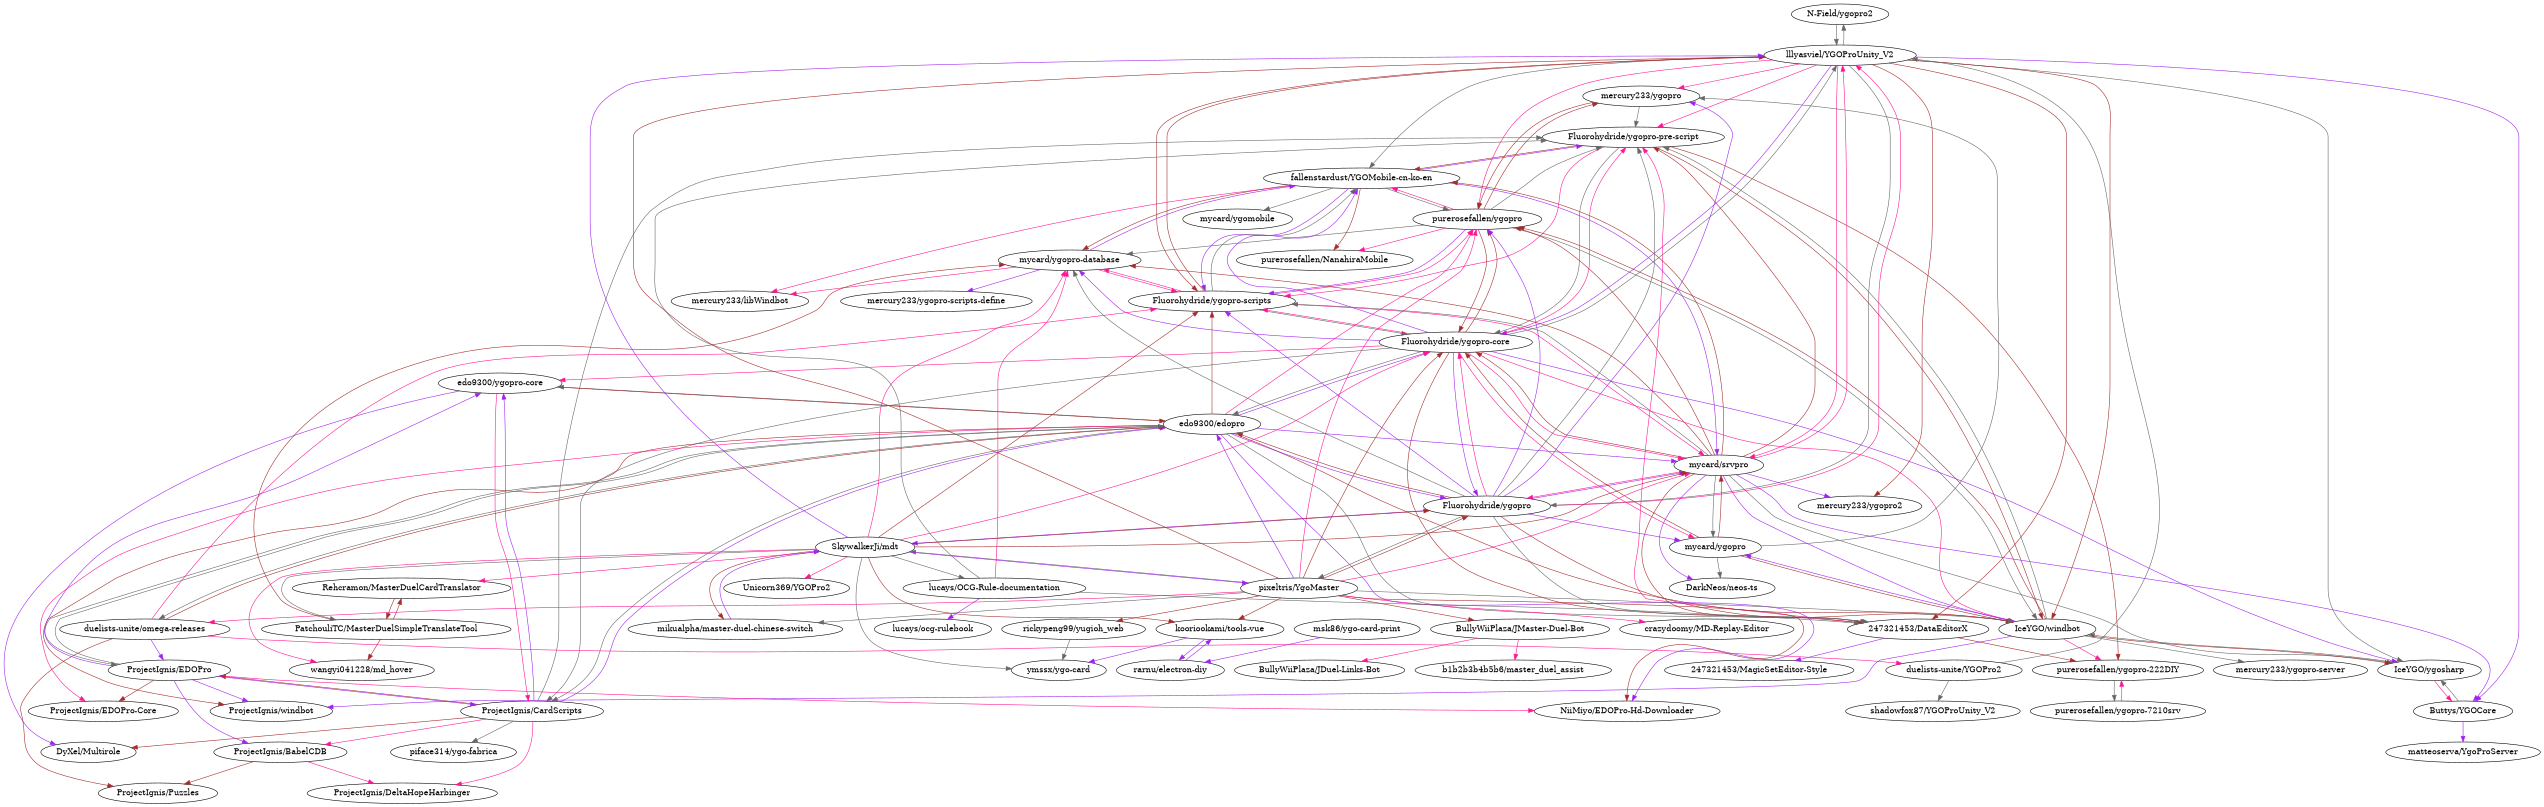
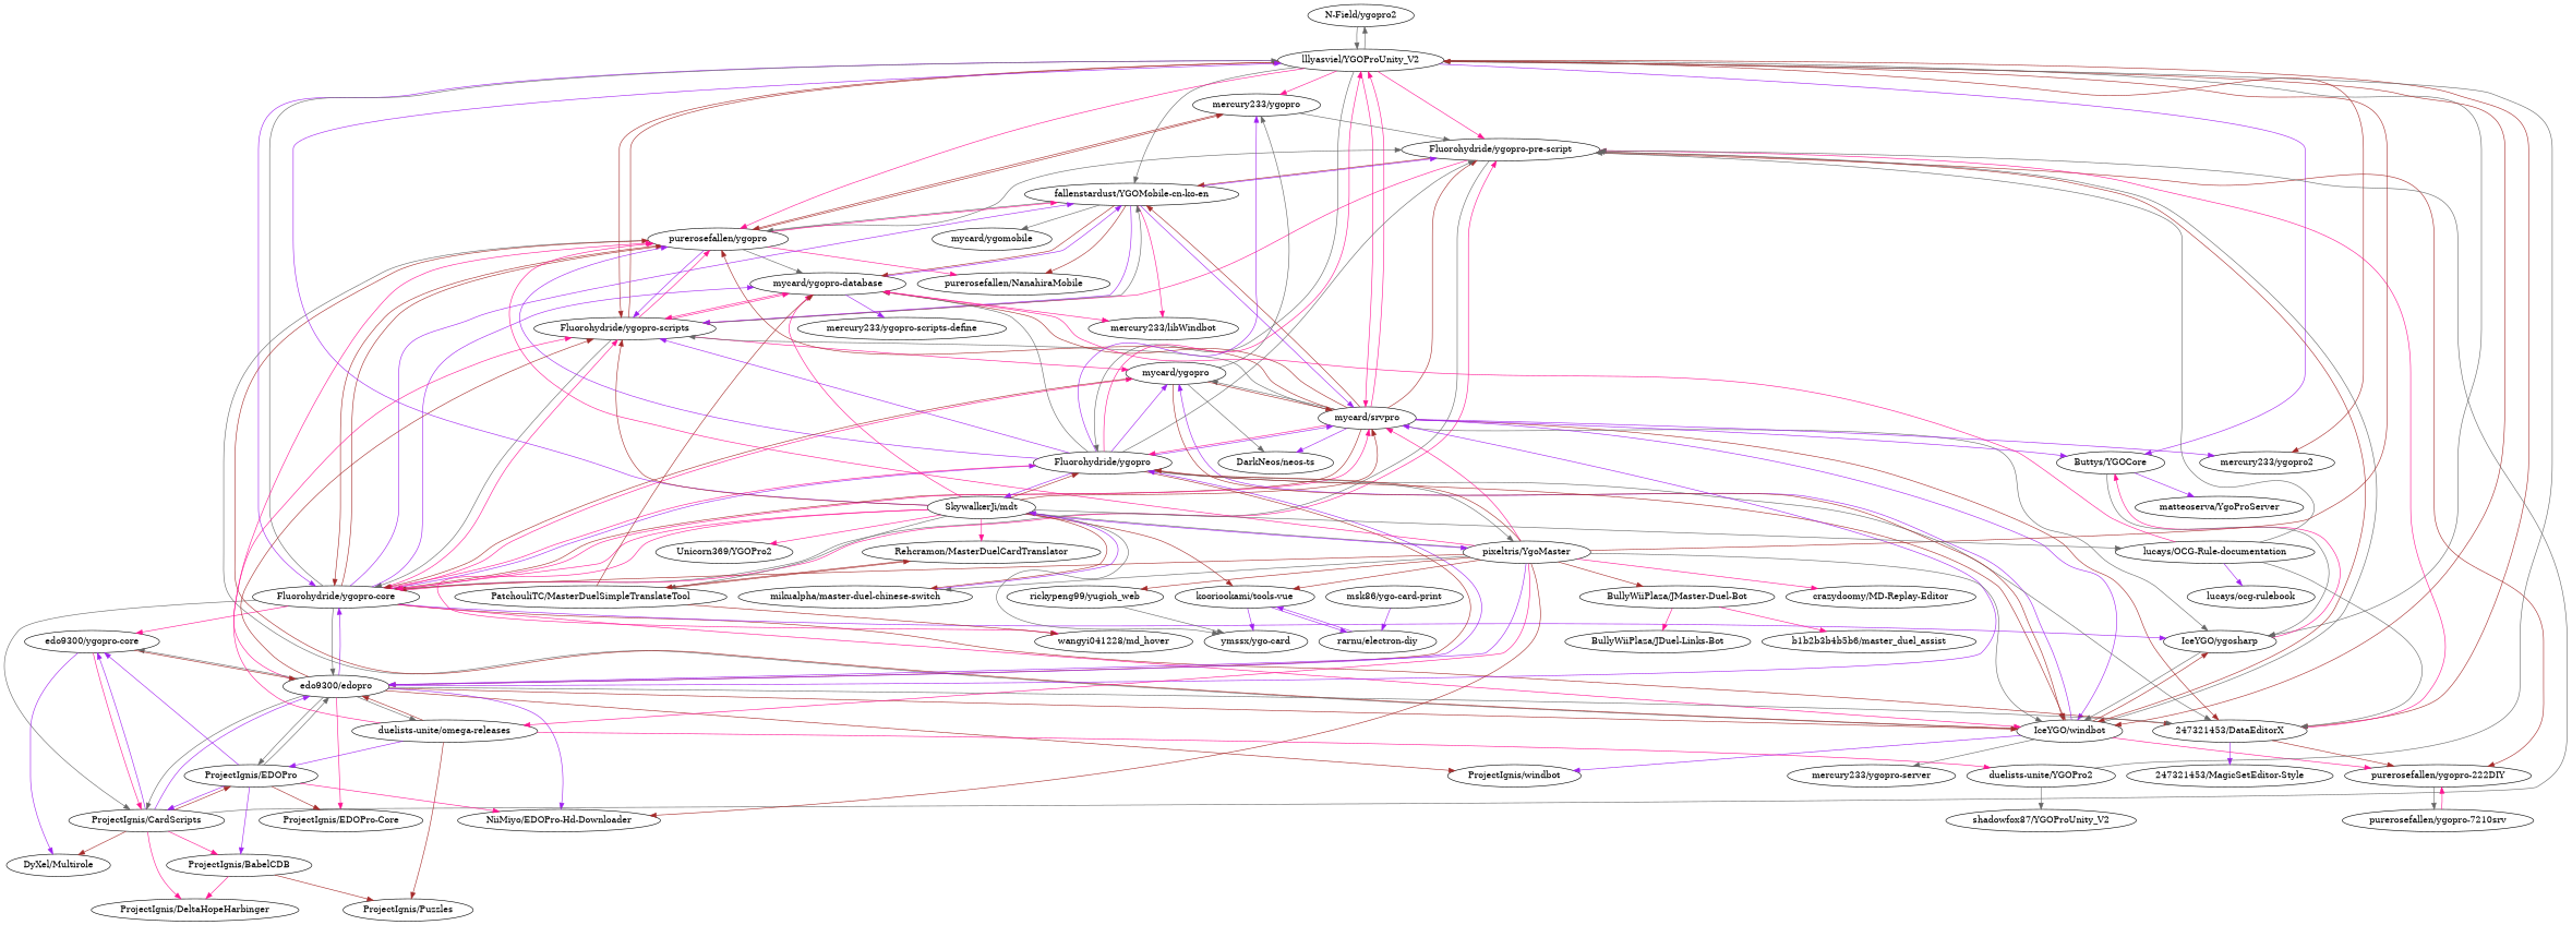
  digraph {
    fontname="DejaVu Serif"
    node [fontname="DejaVu Serif"]
    edge [color=brown fontname="DejaVu Serif"]
    "N-Field/ygopro2" [l="4.051,46.454"]
    "lllyasviel/YGOProUnity_V2" [l="4.065,46.421"]
    "Fluorohydride/ygopro-pre-script" [l="4.021,46.415"]
    "247321453/DataEditorX" [l="4.026,46.405"]
    "fallenstardust/YGOMobile-cn-ko-en" [l="4.043,46.407"]
    "purerosefallen/ygopro" [l="4.048,46.417"]
    "Fluorohydride/ygopro-scripts" [l="4.048,46.426"]
    "mycard/srvpro" [l="4.058,46.411"]
    "Fluorohydride/ygopro-core" [l="4.034,46.426"]
    "IceYGO/ygosharp" [l="4.06,46.399"]
    "IceYGO/windbot" [l="4.034,46.414"]
    "Fluorohydride/ygopro" [l="4.061,46.436"]
    "mercury233/ygopro2" [l="4.092,46.403"]
    "Buttys/YGOCore" [l="4.084,46.391"]
    "mercury233/ygopro" [l="4.081,46.413"]
    "purerosefallen/ygopro-222DIY" [l="4.003,46.405"]
    "247321453/MagicSetEditor-Style" [l="4.001,46.383"]
    "duelists-unite/YGOPro2" [l="3.996,46.422"]
    "shadowfox87/YGOProUnity_V2" [l="3.966,46.414"]
    "mycard/ygopro-database" [l="4.074,46.407"]
    "mercury233/libWindbot" [l="4.053,46.387"]
    "purerosefallen/NanahiraMobile" [l="4.028,46.392"]
    "mycard/ygomobile" [l="4.021,46.377"]
    "mycard/ygopro" [l="4.044,46.398"]
    "DarkNeos/neos-ts" [l="4.045,46.374"]
    "edo9300/edopro" [l="4.02,46.441"]
    "ProjectIgnis/CardScripts" [l="3.982,46.44"]
    "edo9300/ygopro-core" [l="3.999,46.444"]
    "ProjectIgnis/windbot" [l="4,46.433"]
    "mercury233/ygopro-server" [l="4.001,46.395"]
    "pixeltris/YgoMaster" [l="4.078,46.454"]
    "SkywalkerJi/mdt" [l="4.104,46.429"]
    "matteoserva/YgoProServer" [l="4.101,46.372"]
    "lucays/OCG-Rule-documentation" [l="4.068,46.388"]
    "lucays/ocg-rulebook" [l="4.075,46.367"]
    "mercury233/ygopro-scripts-define" [l="4.101,46.39"]
    "purerosefallen/ygopro-7210srv" [l="3.982,46.398"]
    "NiiMiyo/EDOPro-Hd-Downloader" [l="4.031,46.469"]
    "duelists-unite/omega-releases" [l="4.023,46.455"]
    "ProjectIgnis/EDOPro" [l="3.996,46.457"]
    "ProjectIgnis/EDOPro-Core" [l="4.004,46.469"]
    "DyXel/Multirole" [l="3.98,46.452"]
    "ProjectIgnis/BabelCDB" [l="3.963,46.458"]
    "ProjectIgnis/DeltaHopeHarbinger" [l="3.958,46.445"]
-   "piface314/ygo-fabrica" [l="3.945,46.434"]
    "rickypeng99/yugioh_web" [l="4.111,46.48"]
    "kooriookami/tools-vue" [l="4.14,46.458"]
    "BullyWiiPlaza/JMaster-Duel-Bot" [l="4.088,46.505"]
    "mikualpha/master-duel-chinese-switch" [l="4.121,46.446"]
    "crazydoomy/MD-Replay-Editor" [l="4.079,46.478"]
    "ymssx/ygo-card" [l="4.123,46.464"]
    "PatchouliTC/MasterDuelSimpleTranslateTool" [l="4.122,46.409"]
    "Rehcramon/MasterDuelCardTranslator" [l="4.143,46.417"]
    "wangyi041228/md_hover" [l="4.14,46.405"]
    "Unicorn369/YGOPro2" [l="4.142,46.431"]
    "rarnu/electron-diy" [l="4.167,46.465"]
    "ProjectIgnis/Puzzles" [l="3.949,46.451"]
    "BullyWiiPlaza/JDuel-Links-Bot" [l="4.082,46.528"]
    "b1b2b3b4b5b6/master_duel_assist" [l="4.106,46.522"]
    "msk86/ygo-card-print" [l="4.194,46.474"]
    "N-Field/ygopro2" -> "lllyasviel/YGOProUnity_V2" [color=gray40]
    "lllyasviel/YGOProUnity_V2" -> "N-Field/ygopro2" [color=gray40]
    "lllyasviel/YGOProUnity_V2" -> "Fluorohydride/ygopro-pre-script" [color=deeppink]
    "lllyasviel/YGOProUnity_V2" -> "247321453/DataEditorX"
    "lllyasviel/YGOProUnity_V2" -> "fallenstardust/YGOMobile-cn-ko-en" [color=gray40]
    "lllyasviel/YGOProUnity_V2" -> "purerosefallen/ygopro" [color=deeppink]
    "lllyasviel/YGOProUnity_V2" -> "Fluorohydride/ygopro-scripts"
    "lllyasviel/YGOProUnity_V2" -> "mycard/srvpro" [color=deeppink]
    "lllyasviel/YGOProUnity_V2" -> "Fluorohydride/ygopro-core" [color=purple]
    "lllyasviel/YGOProUnity_V2" -> "IceYGO/ygosharp" [color=gray40]
    "lllyasviel/YGOProUnity_V2" -> "IceYGO/windbot"
    "lllyasviel/YGOProUnity_V2" -> "Fluorohydride/ygopro" [color=gray40]
    "lllyasviel/YGOProUnity_V2" -> "mercury233/ygopro2"
    "lllyasviel/YGOProUnity_V2" -> "Buttys/YGOCore" [color=purple]
    "lllyasviel/YGOProUnity_V2" -> "mercury233/ygopro" [color=deeppink]
    "Fluorohydride/ygopro-pre-script" -> "fallenstardust/YGOMobile-cn-ko-en"
    "Fluorohydride/ygopro-pre-script" -> "Fluorohydride/ygopro-scripts" [color=deeppink]
    "Fluorohydride/ygopro-pre-script" -> "Fluorohydride/ygopro-core" [color=gray40]
    "Fluorohydride/ygopro-pre-script" -> "IceYGO/windbot"
    "Fluorohydride/ygopro-pre-script" -> "purerosefallen/ygopro-222DIY"
    "247321453/DataEditorX" -> "Fluorohydride/ygopro-pre-script" [color=deeppink]
    "247321453/DataEditorX" -> "purerosefallen/ygopro-222DIY"
    "247321453/DataEditorX" -> "247321453/MagicSetEditor-Style" [color=purple]
    "fallenstardust/YGOMobile-cn-ko-en" -> "Fluorohydride/ygopro-pre-script" [color=purple]
    "fallenstardust/YGOMobile-cn-ko-en" -> "purerosefallen/ygopro" [color=gray40]
    "fallenstardust/YGOMobile-cn-ko-en" -> "Fluorohydride/ygopro-scripts" [color=purple]
    "fallenstardust/YGOMobile-cn-ko-en" -> "mycard/srvpro" [color=purple]
    "fallenstardust/YGOMobile-cn-ko-en" -> "mycard/ygopro-database"
    "fallenstardust/YGOMobile-cn-ko-en" -> "mercury233/libWindbot" [color=deeppink]
    "fallenstardust/YGOMobile-cn-ko-en" -> "purerosefallen/NanahiraMobile"
    "fallenstardust/YGOMobile-cn-ko-en" -> "mycard/ygomobile" [color=gray40]
    "purerosefallen/ygopro" -> "Fluorohydride/ygopro-pre-script" [color=gray40]
    "purerosefallen/ygopro" -> "fallenstardust/YGOMobile-cn-ko-en" [color=deeppink]
    "purerosefallen/ygopro" -> "Fluorohydride/ygopro-scripts" [color=purple]
    "purerosefallen/ygopro" -> "Fluorohydride/ygopro-core"
    "purerosefallen/ygopro" -> "IceYGO/windbot" [color=gray40]
    "purerosefallen/ygopro" -> "mercury233/ygopro"
    "purerosefallen/ygopro" -> "mycard/ygopro-database" [color=gray40]
    "purerosefallen/ygopro" -> "purerosefallen/NanahiraMobile" [color=deeppink]
    "Fluorohydride/ygopro-scripts" -> "lllyasviel/YGOProUnity_V2"
    "Fluorohydride/ygopro-scripts" -> "fallenstardust/YGOMobile-cn-ko-en" [color=gray40]
    "Fluorohydride/ygopro-scripts" -> "purerosefallen/ygopro" [color=deeppink]
-   "Fluorohydride/ygopro-scripts" -> "mycard/srvpro" [color=deeppink]
+   "Fluorohydride/ygopro-scripts" -> "mycard/ygopro" [color=deeppink]
    "Fluorohydride/ygopro-scripts" -> "Fluorohydride/ygopro-core" [color=gray40]
    "Fluorohydride/ygopro-scripts" -> "mycard/ygopro-database" [color=deeppink]
    "mycard/srvpro" -> "lllyasviel/YGOProUnity_V2" [color=deeppink]
    "mycard/srvpro" -> "Fluorohydride/ygopro-pre-script"
    "mycard/srvpro" -> "247321453/DataEditorX"
    "mycard/srvpro" -> "fallenstardust/YGOMobile-cn-ko-en"
    "mycard/srvpro" -> "purerosefallen/ygopro"
    "mycard/srvpro" -> "Fluorohydride/ygopro-scripts" [color=gray40]
    "mycard/srvpro" -> "Fluorohydride/ygopro-core"
    "mycard/srvpro" -> "IceYGO/ygosharp" [color=gray40]
    "mycard/srvpro" -> "IceYGO/windbot" [color=purple]
    "mycard/srvpro" -> "Fluorohydride/ygopro" [color=deeppink]
    "mycard/srvpro" -> "mercury233/ygopro2" [color=purple]
    "mycard/srvpro" -> "Buttys/YGOCore" [color=purple]
    "mycard/srvpro" -> "mycard/ygopro-database"
    "mycard/srvpro" -> "mycard/ygopro" [color=gray40]
    "mycard/srvpro" -> "DarkNeos/neos-ts" [color=purple]
    "Fluorohydride/ygopro-core" -> "lllyasviel/YGOProUnity_V2" [color=gray40]
    "Fluorohydride/ygopro-core" -> "Fluorohydride/ygopro-pre-script" [color=deeppink]
    "Fluorohydride/ygopro-core" -> "247321453/DataEditorX"
    "Fluorohydride/ygopro-core" -> "fallenstardust/YGOMobile-cn-ko-en" [color=purple]
    "Fluorohydride/ygopro-core" -> "purerosefallen/ygopro"
    "Fluorohydride/ygopro-core" -> "Fluorohydride/ygopro-scripts" [color=deeppink]
    "Fluorohydride/ygopro-core" -> "mycard/srvpro" [color=deeppink]
    "Fluorohydride/ygopro-core" -> "IceYGO/ygosharp" [color=purple]
    "Fluorohydride/ygopro-core" -> "IceYGO/windbot" [color=deeppink]
    "Fluorohydride/ygopro-core" -> "Fluorohydride/ygopro" [color=purple]
    "Fluorohydride/ygopro-core" -> "mycard/ygopro-database" [color=purple]
    "Fluorohydride/ygopro-core" -> "mycard/ygopro" [color=deeppink]
    "Fluorohydride/ygopro-core" -> "edo9300/edopro" [color=gray40]
    "Fluorohydride/ygopro-core" -> "ProjectIgnis/CardScripts" [color=gray40]
    "Fluorohydride/ygopro-core" -> "edo9300/ygopro-core" [color=deeppink]
    "IceYGO/ygosharp" -> "IceYGO/windbot" [color=gray40]
    "IceYGO/ygosharp" -> "Buttys/YGOCore" [color=deeppink]
    "IceYGO/windbot" -> "Fluorohydride/ygopro-pre-script" [color=gray40]
    "IceYGO/windbot" -> "purerosefallen/ygopro"
    "IceYGO/windbot" -> "IceYGO/ygosharp"
    "IceYGO/windbot" -> "purerosefallen/ygopro-222DIY" [color=deeppink]
    "IceYGO/windbot" -> "mycard/ygopro" [color=purple]
    "IceYGO/windbot" -> "ProjectIgnis/windbot" [color=purple]
    "IceYGO/windbot" -> "mercury233/ygopro-server" [color=gray40]
    "Fluorohydride/ygopro" -> "lllyasviel/YGOProUnity_V2" [color=deeppink]
    "Fluorohydride/ygopro" -> "Fluorohydride/ygopro-pre-script" [color=gray40]
    "Fluorohydride/ygopro" -> "247321453/DataEditorX" [color=gray40]
    "Fluorohydride/ygopro" -> "purerosefallen/ygopro" [color=purple]
    "Fluorohydride/ygopro" -> "Fluorohydride/ygopro-scripts" [color=purple]
    "Fluorohydride/ygopro" -> "mycard/srvpro" [color=purple]
    "Fluorohydride/ygopro" -> "Fluorohydride/ygopro-core" [color=deeppink]
    "Fluorohydride/ygopro" -> "IceYGO/windbot"
    "Fluorohydride/ygopro" -> "mercury233/ygopro" [color=purple]
    "Fluorohydride/ygopro" -> "mycard/ygopro-database" [color=gray40]
    "Fluorohydride/ygopro" -> "mycard/ygopro" [color=purple]
    "Fluorohydride/ygopro" -> "edo9300/edopro"
    "Fluorohydride/ygopro" -> "pixeltris/YgoMaster" [color=gray40]
    "Fluorohydride/ygopro" -> "SkywalkerJi/mdt" [color=purple]
    "Buttys/YGOCore" -> "IceYGO/ygosharp" [color=gray40]
    "Buttys/YGOCore" -> "matteoserva/YgoProServer" [color=purple]
    "mercury233/ygopro" -> "Fluorohydride/ygopro-pre-script" [color=gray40]
    "mercury233/ygopro" -> "purerosefallen/ygopro"
    "purerosefallen/ygopro-222DIY" -> "purerosefallen/ygopro-7210srv" [color=gray40]
    "duelists-unite/YGOPro2" -> "lllyasviel/YGOProUnity_V2" [color=gray40]
    "duelists-unite/YGOPro2" -> "shadowfox87/YGOProUnity_V2" [color=gray40]
    "mycard/ygopro-database" -> "fallenstardust/YGOMobile-cn-ko-en" [color=purple]
    "mycard/ygopro-database" -> "Fluorohydride/ygopro-scripts" [color=deeppink]
    "mycard/ygopro-database" -> "mercury233/libWindbot" [color=deeppink]
    "mycard/ygopro-database" -> "mercury233/ygopro-scripts-define" [color=purple]
    "mycard/ygopro" -> "mycard/srvpro"
    "mycard/ygopro" -> "Fluorohydride/ygopro-core"
    "mycard/ygopro" -> "IceYGO/windbot"
    "mycard/ygopro" -> "mercury233/ygopro" [color=gray40]
    "mycard/ygopro" -> "DarkNeos/neos-ts" [color=gray40]
    "edo9300/edopro" -> "247321453/DataEditorX" [color=gray40]
    "edo9300/edopro" -> "purerosefallen/ygopro" [color=deeppink]
    "edo9300/edopro" -> "Fluorohydride/ygopro-scripts"
    "edo9300/edopro" -> "mycard/srvpro" [color=purple]
    "edo9300/edopro" -> "Fluorohydride/ygopro-core" [color=purple]
    "edo9300/edopro" -> "IceYGO/windbot"
    "edo9300/edopro" -> "Fluorohydride/ygopro" [color=purple]
    "edo9300/edopro" -> "ProjectIgnis/CardScripts" [color=gray40]
    "edo9300/edopro" -> "edo9300/ygopro-core" [color=gray40]
    "edo9300/edopro" -> "ProjectIgnis/windbot"
    "edo9300/edopro" -> "NiiMiyo/EDOPro-Hd-Downloader" [color=purple]
    "edo9300/edopro" -> "duelists-unite/omega-releases" [color=gray40]
    "edo9300/edopro" -> "ProjectIgnis/EDOPro" [color=gray40]
    "edo9300/edopro" -> "ProjectIgnis/EDOPro-Core" [color=deeppink]
    "ProjectIgnis/CardScripts" -> "Fluorohydride/ygopro-pre-script" [color=gray40]
    "ProjectIgnis/CardScripts" -> "edo9300/edopro" [color=purple]
    "ProjectIgnis/CardScripts" -> "edo9300/ygopro-core" [color=purple]
    "ProjectIgnis/CardScripts" -> "ProjectIgnis/EDOPro"
    "ProjectIgnis/CardScripts" -> "DyXel/Multirole"
    "ProjectIgnis/CardScripts" -> "ProjectIgnis/BabelCDB" [color=deeppink]
    "ProjectIgnis/CardScripts" -> "ProjectIgnis/DeltaHopeHarbinger" [color=deeppink]
-   "ProjectIgnis/CardScripts" -> "piface314/ygo-fabrica" [color=gray40]
    "edo9300/ygopro-core" -> "edo9300/edopro"
    "edo9300/ygopro-core" -> "ProjectIgnis/CardScripts" [color=deeppink]
    "edo9300/ygopro-core" -> "DyXel/Multirole" [color=purple]
    "pixeltris/YgoMaster" -> "lllyasviel/YGOProUnity_V2"
    "pixeltris/YgoMaster" -> "purerosefallen/ygopro" [color=deeppink]
    "pixeltris/YgoMaster" -> "mycard/srvpro" [color=deeppink]
    "pixeltris/YgoMaster" -> "Fluorohydride/ygopro-core"
    "pixeltris/YgoMaster" -> "IceYGO/windbot" [color=gray40]
    "pixeltris/YgoMaster" -> "Fluorohydride/ygopro"
    "pixeltris/YgoMaster" -> "edo9300/edopro" [color=purple]
    "pixeltris/YgoMaster" -> "SkywalkerJi/mdt" [color=gray40]
    "pixeltris/YgoMaster" -> "NiiMiyo/EDOPro-Hd-Downloader"
    "pixeltris/YgoMaster" -> "duelists-unite/omega-releases" [color=deeppink]
    "pixeltris/YgoMaster" -> "rickypeng99/yugioh_web"
    "pixeltris/YgoMaster" -> "kooriookami/tools-vue"
    "pixeltris/YgoMaster" -> "BullyWiiPlaza/JMaster-Duel-Bot"
    "pixeltris/YgoMaster" -> "mikualpha/master-duel-chinese-switch" [color=gray40]
    "pixeltris/YgoMaster" -> "crazydoomy/MD-Replay-Editor" [color=deeppink]
    "SkywalkerJi/mdt" -> "lllyasviel/YGOProUnity_V2" [color=purple]
    "SkywalkerJi/mdt" -> "Fluorohydride/ygopro-scripts"
    "SkywalkerJi/mdt" -> "mycard/srvpro"
    "SkywalkerJi/mdt" -> "Fluorohydride/ygopro-core" [color=deeppink]
    "SkywalkerJi/mdt" -> "Fluorohydride/ygopro"
    "SkywalkerJi/mdt" -> "mycard/ygopro-database" [color=deeppink]
    "SkywalkerJi/mdt" -> "pixeltris/YgoMaster" [color=purple]
    "SkywalkerJi/mdt" -> "lucays/OCG-Rule-documentation" [color=gray40]
    "SkywalkerJi/mdt" -> "kooriookami/tools-vue"
    "SkywalkerJi/mdt" -> "mikualpha/master-duel-chinese-switch"
    "SkywalkerJi/mdt" -> "ymssx/ygo-card" [color=gray40]
    "SkywalkerJi/mdt" -> "PatchouliTC/MasterDuelSimpleTranslateTool" [color=gray40]
    "SkywalkerJi/mdt" -> "Rehcramon/MasterDuelCardTranslator" [color=deeppink]
    "SkywalkerJi/mdt" -> "wangyi041228/md_hover" [color=deeppink]
    "SkywalkerJi/mdt" -> "Unicorn369/YGOPro2" [color=deeppink]
    "lucays/OCG-Rule-documentation" -> "Fluorohydride/ygopro-pre-script" [color=gray40]
    "lucays/OCG-Rule-documentation" -> "247321453/DataEditorX" [color=gray40]
    "lucays/OCG-Rule-documentation" -> "mycard/ygopro-database" [color=deeppink]
    "lucays/OCG-Rule-documentation" -> "lucays/ocg-rulebook" [color=purple]
    "purerosefallen/ygopro-7210srv" -> "purerosefallen/ygopro-222DIY" [color=deeppink]
    "duelists-unite/omega-releases" -> "Fluorohydride/ygopro-scripts" [color=deeppink]
    "duelists-unite/omega-releases" -> "duelists-unite/YGOPro2" [color=deeppink]
    "duelists-unite/omega-releases" -> "edo9300/edopro"
    "duelists-unite/omega-releases" -> "ProjectIgnis/EDOPro" [color=purple]
    "duelists-unite/omega-releases" -> "ProjectIgnis/Puzzles"
    "ProjectIgnis/EDOPro" -> "edo9300/edopro" [color=gray40]
    "ProjectIgnis/EDOPro" -> "ProjectIgnis/CardScripts" [color=purple]
    "ProjectIgnis/EDOPro" -> "edo9300/ygopro-core" [color=purple]
-   "ProjectIgnis/EDOPro" -> "ProjectIgnis/windbot" [color=purple]
    "ProjectIgnis/EDOPro" -> "NiiMiyo/EDOPro-Hd-Downloader" [color=deeppink]
    "ProjectIgnis/EDOPro" -> "ProjectIgnis/EDOPro-Core"
    "ProjectIgnis/EDOPro" -> "ProjectIgnis/BabelCDB" [color=purple]
    "ProjectIgnis/BabelCDB" -> "ProjectIgnis/DeltaHopeHarbinger" [color=deeppink]
    "ProjectIgnis/BabelCDB" -> "ProjectIgnis/Puzzles"
    "rickypeng99/yugioh_web" -> "ymssx/ygo-card" [color=gray40]
    "kooriookami/tools-vue" -> "ymssx/ygo-card" [color=purple]
    "kooriookami/tools-vue" -> "rarnu/electron-diy" [color=purple]
    "BullyWiiPlaza/JMaster-Duel-Bot" -> "BullyWiiPlaza/JDuel-Links-Bot" [color=deeppink]
    "BullyWiiPlaza/JMaster-Duel-Bot" -> "b1b2b3b4b5b6/master_duel_assist" [color=deeppink]
    "mikualpha/master-duel-chinese-switch" -> "SkywalkerJi/mdt" [color=purple]
    "PatchouliTC/MasterDuelSimpleTranslateTool" -> "mycard/ygopro-database"
    "PatchouliTC/MasterDuelSimpleTranslateTool" -> "Rehcramon/MasterDuelCardTranslator"
    "PatchouliTC/MasterDuelSimpleTranslateTool" -> "wangyi041228/md_hover"
    "Rehcramon/MasterDuelCardTranslator" -> "PatchouliTC/MasterDuelSimpleTranslateTool"
    "rarnu/electron-diy" -> "kooriookami/tools-vue" [color=purple]
    "msk86/ygo-card-print" -> "rarnu/electron-diy" [color=purple]
  }
